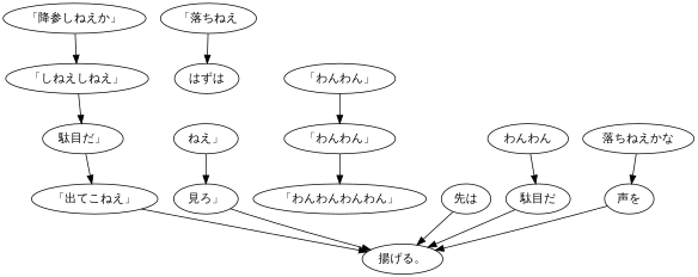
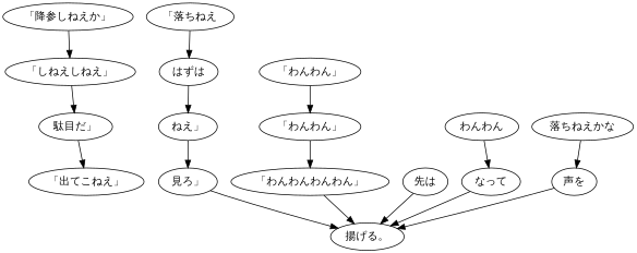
  digraph {
    n1 [label="「降参しねえか」"]
    n2 [label="「しねえしねえ」"]
    n3 [label="駄目だ」"]
    n4 [label="「出てこねえ」"]
    n5 [label="ねえ」"]
    n6 [label="見ろ」"]
    n7 [label="「落ちねえ"]
    n8 [label="はずは"]
    n9 [label="揚げる。"]
    n10 [label="「わんわん」"]
    n11 [label="「わんわん」"]
    n12 [label="「わんわんわんわん」"]
    n13 [label="先は"]
    n14 [label="わんわん"]
-   n15 [label="駄目だ"]
+   n15 [label="なって"]
    n16 [label="落ちねえかな"]
    n17 [label="声を"]
    n1 -> n2
    n2 -> n3
    n3 -> n4
    n5 -> n6
    n6 -> n9
    n7 -> n8
+   n8 -> n5
    n10 -> n11
    n11 -> n12
-   n4 -> n9
+   n12 -> n9
    n13 -> n9
    n14 -> n15
    n15 -> n9
    n16 -> n17
    n17 -> n9
  }
